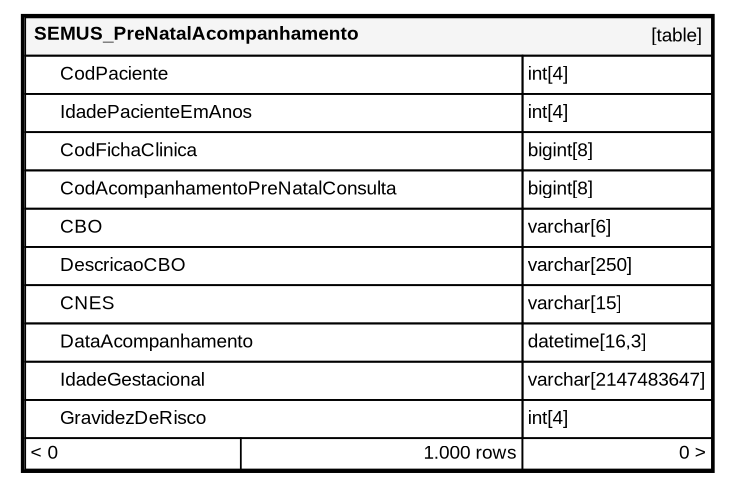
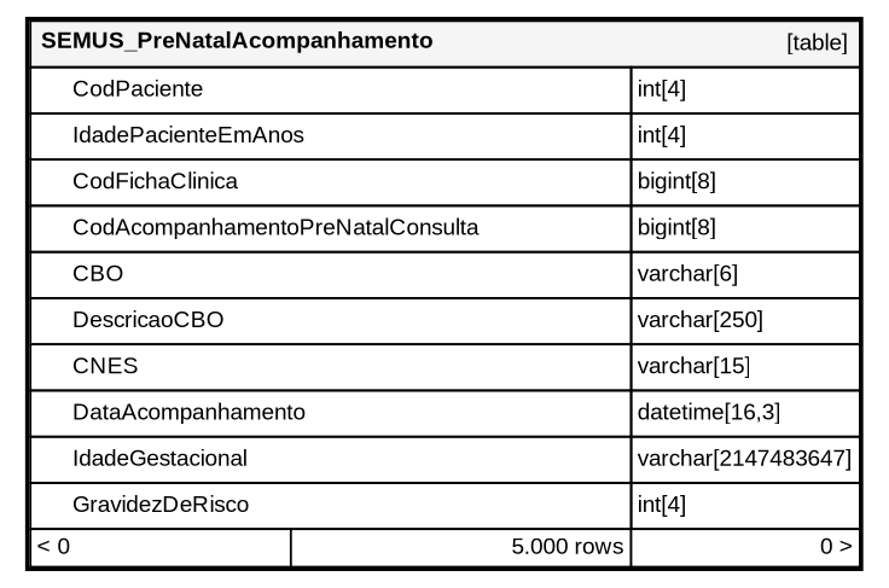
  digraph {
    bgcolor="#ffffff"
    fontname="Liberation Sans"
    fontsize=11
    nodesep=0.18
    rankdir=TB
    ranksep=0.46
    ration=compress
-   n1 [fontname="Liberation Sans" fontsize=11 label=<     <TABLE BORDER="2" CELLBORDER="1" CELLSPACING="0" BGCOLOR="#ffffff">       <TR><TD COLSPAN="4"  BGCOLOR="#f5f5f5"><TABLE BORDER="0" CELLSPACING="0"><TR><TD ALIGN="LEFT"><B>SEMUS_PreNatalAcompanhamento</B></TD><TD ALIGN="RIGHT">[table]</TD></TR></TABLE></TD></TR>       <TR><TD PORT="CodPaciente" COLSPAN="2" ALIGN="LEFT"><TABLE BORDER="0" CELLSPACING="0" ALIGN="LEFT"><TR ALIGN="LEFT"><TD ALIGN="LEFT" FIXEDSIZE="TRUE" WIDTH="15" HEIGHT="16"></TD><TD ALIGN="LEFT" FIXEDSIZE="TRUE" WIDTH="265" HEIGHT="16">CodPaciente</TD></TR></TABLE></TD><TD PORT="CodPaciente.type" ALIGN="LEFT">int[4]</TD></TR>       <TR><TD PORT="IdadePacienteEmAnos" COLSPAN="2" ALIGN="LEFT"><TABLE BORDER="0" CELLSPACING="0" ALIGN="LEFT"><TR ALIGN="LEFT"><TD ALIGN="LEFT" FIXEDSIZE="TRUE" WIDTH="15" HEIGHT="16"></TD><TD ALIGN="LEFT" FIXEDSIZE="TRUE" WIDTH="265" HEIGHT="16">IdadePacienteEmAnos</TD></TR></TABLE></TD><TD PORT="IdadePacienteEmAnos.type" ALIGN="LEFT">int[4]</TD></TR>       <TR><TD PORT="CodFichaClinica" COLSPAN="2" ALIGN="LEFT"><TABLE BORDER="0" CELLSPACING="0" ALIGN="LEFT"><TR ALIGN="LEFT"><TD ALIGN="LEFT" FIXEDSIZE="TRUE" WIDTH="15" HEIGHT="16"></TD><TD ALIGN="LEFT" FIXEDSIZE="TRUE" WIDTH="265" HEIGHT="16">CodFichaClinica</TD></TR></TABLE></TD><TD PORT="CodFichaClinica.type" ALIGN="LEFT">bigint[8]</TD></TR>       <TR><TD PORT="CodAcompanhamentoPreNatalConsulta" COLSPAN="2" ALIGN="LEFT"><TABLE BORDER="0" CELLSPACING="0" ALIGN="LEFT"><TR ALIGN="LEFT"><TD ALIGN="LEFT" FIXEDSIZE="TRUE" WIDTH="15" HEIGHT="16"></TD><TD ALIGN="LEFT" FIXEDSIZE="TRUE" WIDTH="265" HEIGHT="16">CodAcompanhamentoPreNatalConsulta</TD></TR></TABLE></TD><TD PORT="CodAcompanhamentoPreNatalConsulta.type" ALIGN="LEFT">bigint[8]</TD></TR>       <TR><TD PORT="CBO" COLSPAN="2" ALIGN="LEFT"><TABLE BORDER="0" CELLSPACING="0" ALIGN="LEFT"><TR ALIGN="LEFT"><TD ALIGN="LEFT" FIXEDSIZE="TRUE" WIDTH="15" HEIGHT="16"></TD><TD ALIGN="LEFT" FIXEDSIZE="TRUE" WIDTH="265" HEIGHT="16">CBO</TD></TR></TABLE></TD><TD PORT="CBO.type" ALIGN="LEFT">varchar[6]</TD></TR>       <TR><TD PORT="DescricaoCBO" COLSPAN="2" ALIGN="LEFT"><TABLE BORDER="0" CELLSPACING="0" ALIGN="LEFT"><TR ALIGN="LEFT"><TD ALIGN="LEFT" FIXEDSIZE="TRUE" WIDTH="15" HEIGHT="16"></TD><TD ALIGN="LEFT" FIXEDSIZE="TRUE" WIDTH="265" HEIGHT="16">DescricaoCBO</TD></TR></TABLE></TD><TD PORT="DescricaoCBO.type" ALIGN="LEFT">varchar[250]</TD></TR>       <TR><TD PORT="CNES" COLSPAN="2" ALIGN="LEFT"><TABLE BORDER="0" CELLSPACING="0" ALIGN="LEFT"><TR ALIGN="LEFT"><TD ALIGN="LEFT" FIXEDSIZE="TRUE" WIDTH="15" HEIGHT="16"></TD><TD ALIGN="LEFT" FIXEDSIZE="TRUE" WIDTH="265" HEIGHT="16">CNES</TD></TR></TABLE></TD><TD PORT="CNES.type" ALIGN="LEFT">varchar[15]</TD></TR>       <TR><TD PORT="DataAcompanhamento" COLSPAN="2" ALIGN="LEFT"><TABLE BORDER="0" CELLSPACING="0" ALIGN="LEFT"><TR ALIGN="LEFT"><TD ALIGN="LEFT" FIXEDSIZE="TRUE" WIDTH="15" HEIGHT="16"></TD><TD ALIGN="LEFT" FIXEDSIZE="TRUE" WIDTH="265" HEIGHT="16">DataAcompanhamento</TD></TR></TABLE></TD><TD PORT="DataAcompanhamento.type" ALIGN="LEFT">datetime[16,3]</TD></TR>       <TR><TD PORT="IdadeGestacional" COLSPAN="2" ALIGN="LEFT"><TABLE BORDER="0" CELLSPACING="0" ALIGN="LEFT"><TR ALIGN="LEFT"><TD ALIGN="LEFT" FIXEDSIZE="TRUE" WIDTH="15" HEIGHT="16"></TD><TD ALIGN="LEFT" FIXEDSIZE="TRUE" WIDTH="265" HEIGHT="16">IdadeGestacional</TD></TR></TABLE></TD><TD PORT="IdadeGestacional.type" ALIGN="LEFT">varchar[2147483647]</TD></TR>       <TR><TD PORT="GravidezDeRisco" COLSPAN="2" ALIGN="LEFT"><TABLE BORDER="0" CELLSPACING="0" ALIGN="LEFT"><TR ALIGN="LEFT"><TD ALIGN="LEFT" FIXEDSIZE="TRUE" WIDTH="15" HEIGHT="16"></TD><TD ALIGN="LEFT" FIXEDSIZE="TRUE" WIDTH="265" HEIGHT="16">GravidezDeRisco</TD></TR></TABLE></TD><TD PORT="GravidezDeRisco.type" ALIGN="LEFT">int[4]</TD></TR>       <TR><TD ALIGN="LEFT" BGCOLOR="#ffffff">&lt; 0</TD><TD ALIGN="RIGHT" BGCOLOR="#ffffff">1.000 rows</TD><TD ALIGN="RIGHT" BGCOLOR="#ffffff">0 &gt;</TD></TR>     </TABLE>> shape=plaintext]
+   n1 [fontname="Liberation Sans" fontsize=11 label=<     <TABLE BORDER="2" CELLBORDER="1" CELLSPACING="0" BGCOLOR="#ffffff">       <TR><TD COLSPAN="4"  BGCOLOR="#f5f5f5"><TABLE BORDER="0" CELLSPACING="0"><TR><TD ALIGN="LEFT"><B>SEMUS_PreNatalAcompanhamento</B></TD><TD ALIGN="RIGHT">[table]</TD></TR></TABLE></TD></TR>       <TR><TD PORT="CodPaciente" COLSPAN="2" ALIGN="LEFT"><TABLE BORDER="0" CELLSPACING="0" ALIGN="LEFT"><TR ALIGN="LEFT"><TD ALIGN="LEFT" FIXEDSIZE="TRUE" WIDTH="15" HEIGHT="16"></TD><TD ALIGN="LEFT" FIXEDSIZE="TRUE" WIDTH="265" HEIGHT="16">CodPaciente</TD></TR></TABLE></TD><TD PORT="CodPaciente.type" ALIGN="LEFT">int[4]</TD></TR>       <TR><TD PORT="IdadePacienteEmAnos" COLSPAN="2" ALIGN="LEFT"><TABLE BORDER="0" CELLSPACING="0" ALIGN="LEFT"><TR ALIGN="LEFT"><TD ALIGN="LEFT" FIXEDSIZE="TRUE" WIDTH="15" HEIGHT="16"></TD><TD ALIGN="LEFT" FIXEDSIZE="TRUE" WIDTH="265" HEIGHT="16">IdadePacienteEmAnos</TD></TR></TABLE></TD><TD PORT="IdadePacienteEmAnos.type" ALIGN="LEFT">int[4]</TD></TR>       <TR><TD PORT="CodFichaClinica" COLSPAN="2" ALIGN="LEFT"><TABLE BORDER="0" CELLSPACING="0" ALIGN="LEFT"><TR ALIGN="LEFT"><TD ALIGN="LEFT" FIXEDSIZE="TRUE" WIDTH="15" HEIGHT="16"></TD><TD ALIGN="LEFT" FIXEDSIZE="TRUE" WIDTH="265" HEIGHT="16">CodFichaClinica</TD></TR></TABLE></TD><TD PORT="CodFichaClinica.type" ALIGN="LEFT">bigint[8]</TD></TR>       <TR><TD PORT="CodAcompanhamentoPreNatalConsulta" COLSPAN="2" ALIGN="LEFT"><TABLE BORDER="0" CELLSPACING="0" ALIGN="LEFT"><TR ALIGN="LEFT"><TD ALIGN="LEFT" FIXEDSIZE="TRUE" WIDTH="15" HEIGHT="16"></TD><TD ALIGN="LEFT" FIXEDSIZE="TRUE" WIDTH="265" HEIGHT="16">CodAcompanhamentoPreNatalConsulta</TD></TR></TABLE></TD><TD PORT="CodAcompanhamentoPreNatalConsulta.type" ALIGN="LEFT">bigint[8]</TD></TR>       <TR><TD PORT="CBO" COLSPAN="2" ALIGN="LEFT"><TABLE BORDER="0" CELLSPACING="0" ALIGN="LEFT"><TR ALIGN="LEFT"><TD ALIGN="LEFT" FIXEDSIZE="TRUE" WIDTH="15" HEIGHT="16"></TD><TD ALIGN="LEFT" FIXEDSIZE="TRUE" WIDTH="265" HEIGHT="16">CBO</TD></TR></TABLE></TD><TD PORT="CBO.type" ALIGN="LEFT">varchar[6]</TD></TR>       <TR><TD PORT="DescricaoCBO" COLSPAN="2" ALIGN="LEFT"><TABLE BORDER="0" CELLSPACING="0" ALIGN="LEFT"><TR ALIGN="LEFT"><TD ALIGN="LEFT" FIXEDSIZE="TRUE" WIDTH="15" HEIGHT="16"></TD><TD ALIGN="LEFT" FIXEDSIZE="TRUE" WIDTH="265" HEIGHT="16">DescricaoCBO</TD></TR></TABLE></TD><TD PORT="DescricaoCBO.type" ALIGN="LEFT">varchar[250]</TD></TR>       <TR><TD PORT="CNES" COLSPAN="2" ALIGN="LEFT"><TABLE BORDER="0" CELLSPACING="0" ALIGN="LEFT"><TR ALIGN="LEFT"><TD ALIGN="LEFT" FIXEDSIZE="TRUE" WIDTH="15" HEIGHT="16"></TD><TD ALIGN="LEFT" FIXEDSIZE="TRUE" WIDTH="265" HEIGHT="16">CNES</TD></TR></TABLE></TD><TD PORT="CNES.type" ALIGN="LEFT">varchar[15]</TD></TR>       <TR><TD PORT="DataAcompanhamento" COLSPAN="2" ALIGN="LEFT"><TABLE BORDER="0" CELLSPACING="0" ALIGN="LEFT"><TR ALIGN="LEFT"><TD ALIGN="LEFT" FIXEDSIZE="TRUE" WIDTH="15" HEIGHT="16"></TD><TD ALIGN="LEFT" FIXEDSIZE="TRUE" WIDTH="265" HEIGHT="16">DataAcompanhamento</TD></TR></TABLE></TD><TD PORT="DataAcompanhamento.type" ALIGN="LEFT">datetime[16,3]</TD></TR>       <TR><TD PORT="IdadeGestacional" COLSPAN="2" ALIGN="LEFT"><TABLE BORDER="0" CELLSPACING="0" ALIGN="LEFT"><TR ALIGN="LEFT"><TD ALIGN="LEFT" FIXEDSIZE="TRUE" WIDTH="15" HEIGHT="16"></TD><TD ALIGN="LEFT" FIXEDSIZE="TRUE" WIDTH="265" HEIGHT="16">IdadeGestacional</TD></TR></TABLE></TD><TD PORT="IdadeGestacional.type" ALIGN="LEFT">varchar[2147483647]</TD></TR>       <TR><TD PORT="GravidezDeRisco" COLSPAN="2" ALIGN="LEFT"><TABLE BORDER="0" CELLSPACING="0" ALIGN="LEFT"><TR ALIGN="LEFT"><TD ALIGN="LEFT" FIXEDSIZE="TRUE" WIDTH="15" HEIGHT="16"></TD><TD ALIGN="LEFT" FIXEDSIZE="TRUE" WIDTH="265" HEIGHT="16">GravidezDeRisco</TD></TR></TABLE></TD><TD PORT="GravidezDeRisco.type" ALIGN="LEFT">int[4]</TD></TR>       <TR><TD ALIGN="LEFT" BGCOLOR="#ffffff">&lt; 0</TD><TD ALIGN="RIGHT" BGCOLOR="#ffffff">5.000 rows</TD><TD ALIGN="RIGHT" BGCOLOR="#ffffff">0 &gt;</TD></TR>     </TABLE>> shape=plaintext]
  }
